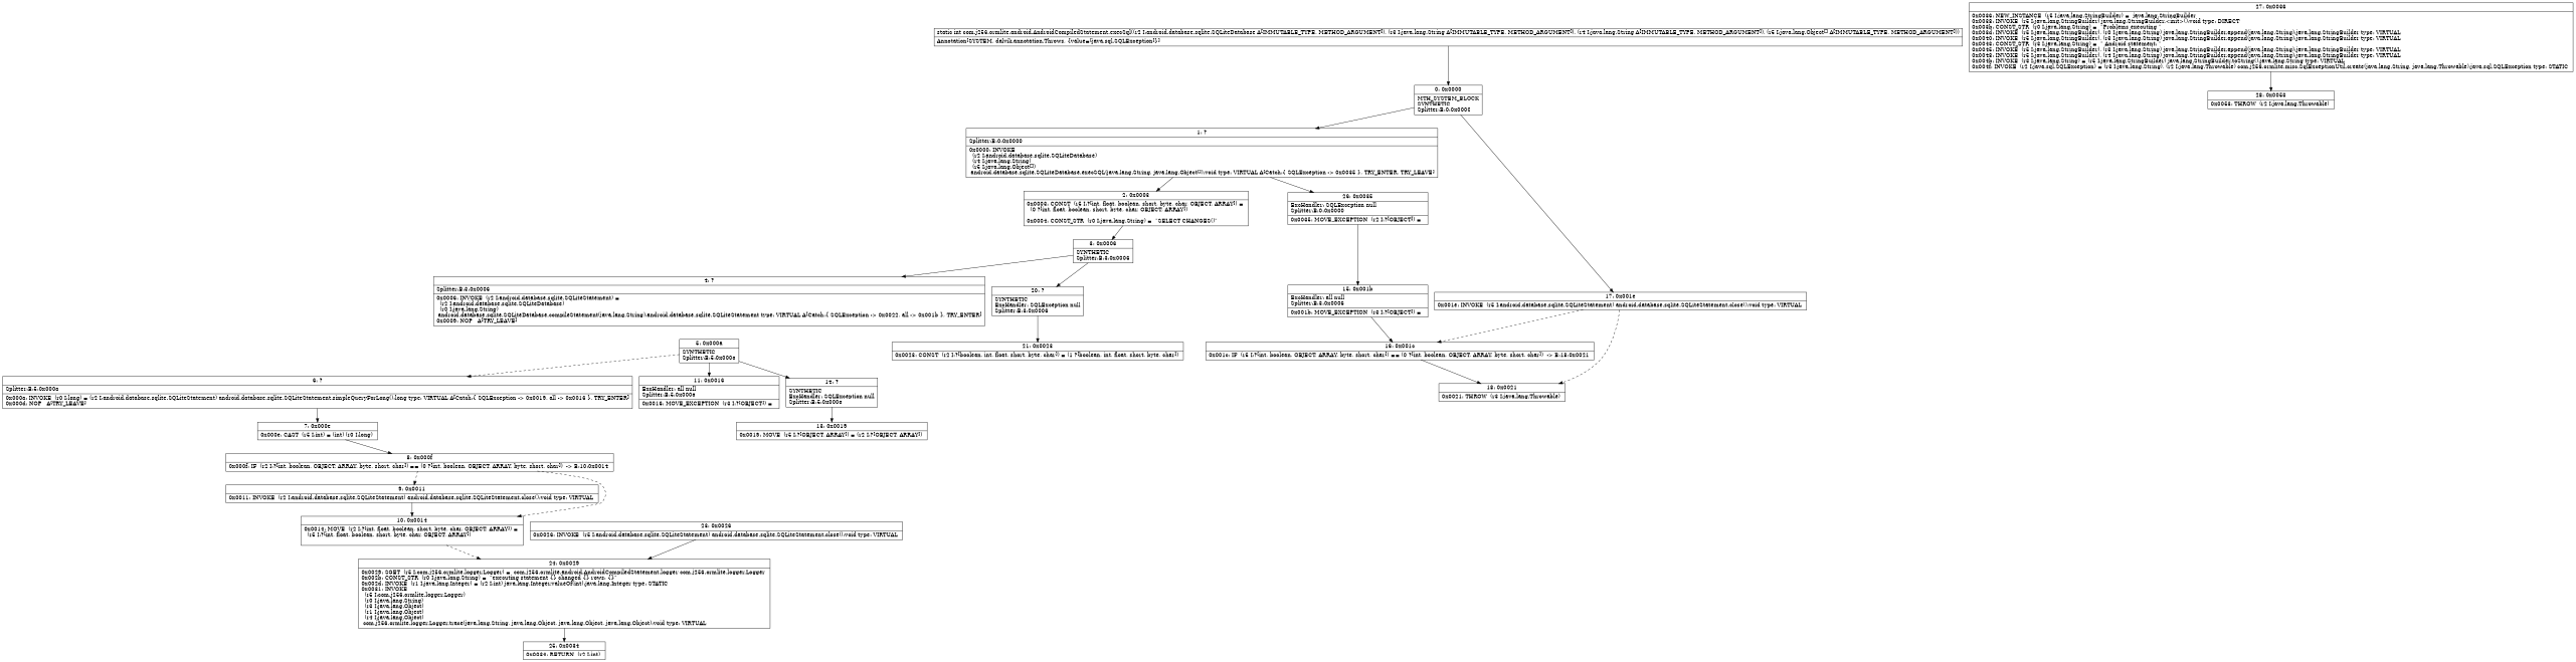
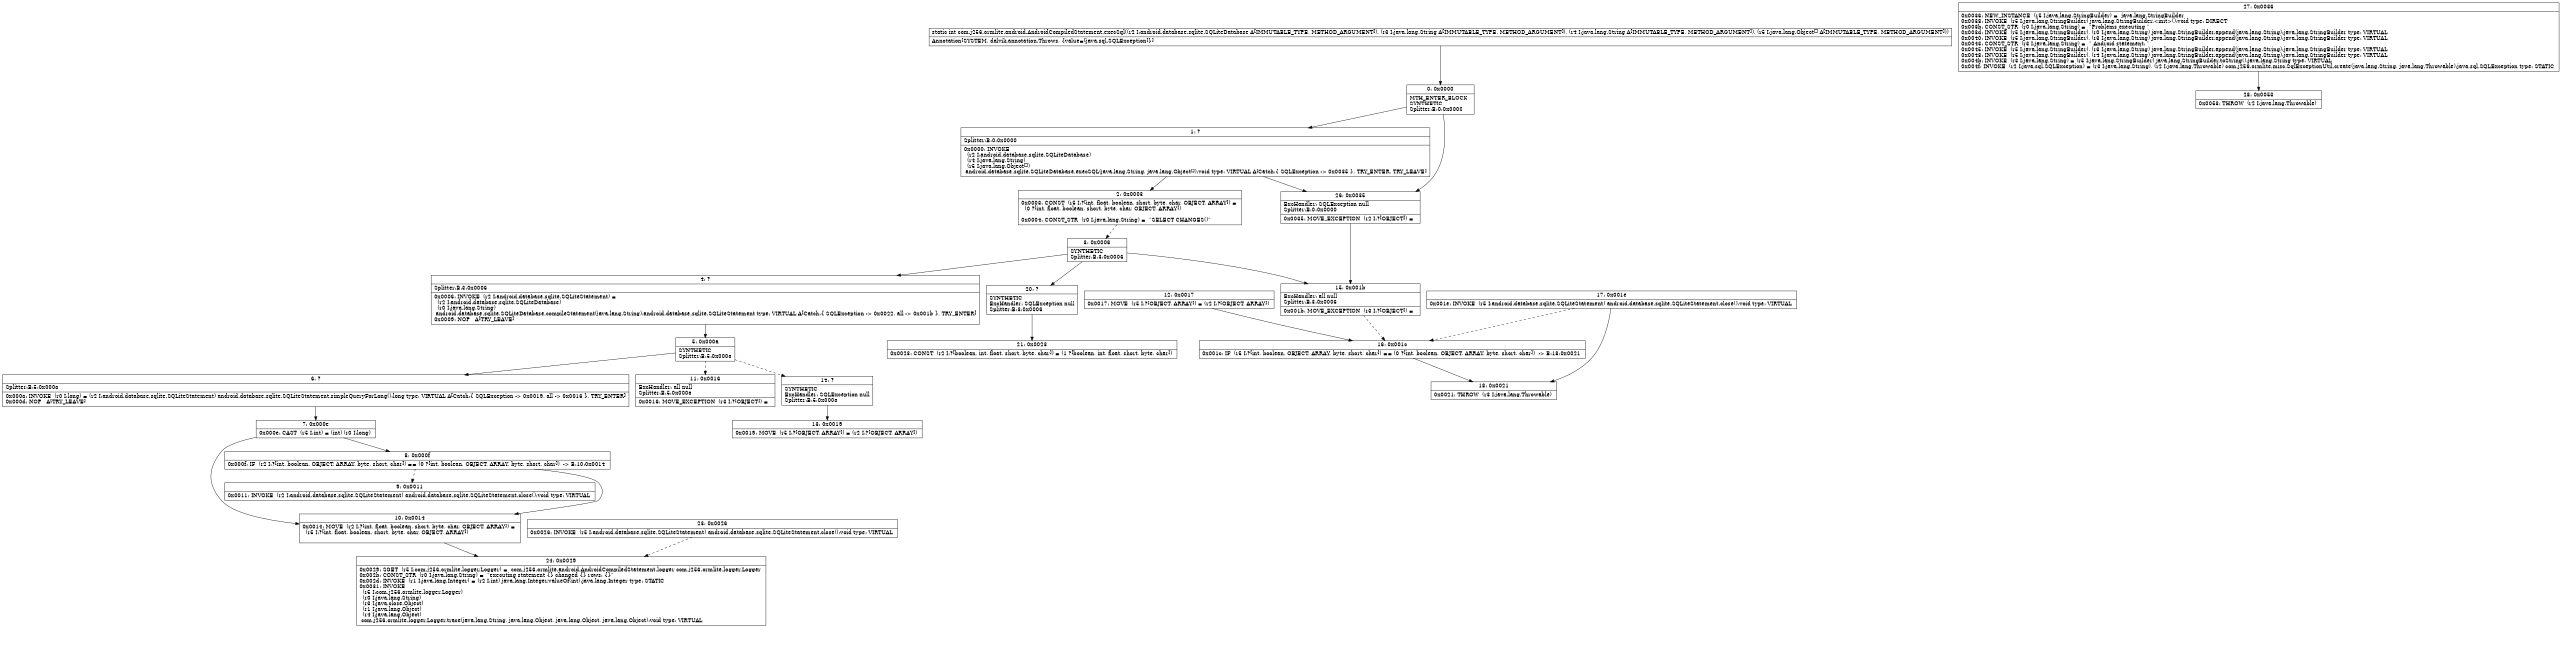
  digraph {
    node [shape=record]
-   n1 [label="{0\:\ 0x0000|MTH_SYSTEM_BLOCK\lSYNTHETIC\lSplitter:B:0:0x0000\l}"]
+   n1 [label="{0\:\ 0x0000|MTH_ENTER_BLOCK\lSYNTHETIC\lSplitter:B:0:0x0000\l}"]
    n2 [label="{1\:\ ?|Splitter:B:0:0x0000\l|0x0000: INVOKE  \l  (r2 I:android.database.sqlite.SQLiteDatabase)\l  (r4 I:java.lang.String)\l  (r5 I:java.lang.Object[])\l android.database.sqlite.SQLiteDatabase.execSQL(java.lang.String, java.lang.Object[]):void type: VIRTUAL A[Catch:\{ SQLException \-\> 0x0035 \}, TRY_ENTER, TRY_LEAVE]\l}"]
    n3 [label="{26\:\ 0x0035|ExcHandler: SQLException null\lSplitter:B:0:0x0000\l|0x0035: MOVE_EXCEPTION  (r2 I:?[OBJECT]) =  \l}"]
    n4 [label="{2\:\ 0x0003|0x0003: CONST  (r5 I:?[int, float, boolean, short, byte, char, OBJECT, ARRAY]) = \l  (0 ?[int, float, boolean, short, byte, char, OBJECT, ARRAY])\l \l0x0004: CONST_STR  (r0 I:java.lang.String) =  \"SELECT CHANGES()\" \l}"]
    n5 [label="{15\:\ 0x001b|ExcHandler: all null\lSplitter:B:3:0x0006\l|0x001b: MOVE_EXCEPTION  (r3 I:?[OBJECT]) =  \l}"]
    n6 [label="{3\:\ 0x0006|SYNTHETIC\lSplitter:B:3:0x0006\l}"]
    n7 [label="{4\:\ ?|Splitter:B:3:0x0006\l|0x0006: INVOKE  (r2 I:android.database.sqlite.SQLiteStatement) = \l  (r2 I:android.database.sqlite.SQLiteDatabase)\l  (r0 I:java.lang.String)\l android.database.sqlite.SQLiteDatabase.compileStatement(java.lang.String):android.database.sqlite.SQLiteStatement type: VIRTUAL A[Catch:\{ SQLException \-\> 0x0022, all \-\> 0x001b \}, TRY_ENTER]\l0x0009: NOP   A[TRY_LEAVE]\l}"]
    n8 [label="{20\:\ ?|SYNTHETIC\lExcHandler: SQLException null\lSplitter:B:3:0x0006\l}"]
    n9 [label="{5\:\ 0x000a|SYNTHETIC\lSplitter:B:5:0x000a\l}"]
    n10 [label="{16\:\ 0x001c|0x001c: IF  (r5 I:?[int, boolean, OBJECT, ARRAY, byte, short, char]) == (0 ?[int, boolean, OBJECT, ARRAY, byte, short, char])  \-\> B:18:0x0021 \l}"]
    n11 [label="{21\:\ 0x0023|0x0023: CONST  (r2 I:?[boolean, int, float, short, byte, char]) = (1 ?[boolean, int, float, short, byte, char]) \l}"]
    n12 [label="{6\:\ ?|Splitter:B:5:0x000a\l|0x000a: INVOKE  (r0 I:long) = (r2 I:android.database.sqlite.SQLiteStatement) android.database.sqlite.SQLiteStatement.simpleQueryForLong():long type: VIRTUAL A[Catch:\{ SQLException \-\> 0x0019, all \-\> 0x0016 \}, TRY_ENTER]\l0x000d: NOP   A[TRY_LEAVE]\l}"]
    n13 [label="{11\:\ 0x0016|ExcHandler: all null\lSplitter:B:5:0x000a\l|0x0016: MOVE_EXCEPTION  (r3 I:?[OBJECT]) =  \l}"]
    n14 [label="{14\:\ ?|SYNTHETIC\lExcHandler: SQLException null\lSplitter:B:5:0x000a\l}"]
    n15 [label="{7\:\ 0x000e|0x000e: CAST  (r5 I:int) = (int) (r0 I:long) \l}"]
    n16 [label="{13\:\ 0x0019|0x0019: MOVE  (r5 I:?[OBJECT, ARRAY]) = (r2 I:?[OBJECT, ARRAY]) \l}"]
    n17 [label="{8\:\ 0x000f|0x000f: IF  (r2 I:?[int, boolean, OBJECT, ARRAY, byte, short, char]) == (0 ?[int, boolean, OBJECT, ARRAY, byte, short, char])  \-\> B:10:0x0014 \l}"]
    n18 [label="{9\:\ 0x0011|0x0011: INVOKE  (r2 I:android.database.sqlite.SQLiteStatement) android.database.sqlite.SQLiteStatement.close():void type: VIRTUAL \l}"]
    n19 [label="{10\:\ 0x0014|0x0014: MOVE  (r2 I:?[int, float, boolean, short, byte, char, OBJECT, ARRAY]) = \l  (r5 I:?[int, float, boolean, short, byte, char, OBJECT, ARRAY])\l \l}"]
-   n20 [label="{24\:\ 0x0029|0x0029: SGET  (r5 I:com.j256.ormlite.logger.Logger) =  com.j256.ormlite.android.AndroidCompiledStatement.logger com.j256.ormlite.logger.Logger \l0x002b: CONST_STR  (r0 I:java.lang.String) =  \"executing statement \{\} changed \{\} rows: \{\}\" \l0x002d: INVOKE  (r1 I:java.lang.Integer) = (r2 I:int) java.lang.Integer.valueOf(int):java.lang.Integer type: STATIC \l0x0031: INVOKE  \l  (r5 I:com.j256.ormlite.logger.Logger)\l  (r0 I:java.lang.String)\l  (r3 I:java.lang.Object)\l  (r1 I:java.lang.Object)\l  (r4 I:java.lang.Object)\l com.j256.ormlite.logger.Logger.trace(java.lang.String, java.lang.Object, java.lang.Object, java.lang.Object):void type: VIRTUAL \l}"]
-   n21 [label="{25\:\ 0x0034|0x0034: RETURN  (r2 I:int) \l}"]
+   n20 [label="{24\:\ 0x0029|0x0029: SGET  (r5 I:com.j256.ormlite.logger.Logger) =  com.j256.ormlite.android.AndroidCompiledStatement.logger com.j256.ormlite.logger.Logger \l0x002b: CONST_STR  (r0 I:java.lang.String) =  \"executing statement \{\} changed \{\} rows: \{\}\" \l0x002d: INVOKE  (r1 I:java.lang.Integer) = (r2 I:int) java.lang.Integer.valueOf(int):java.lang.Integer type: STATIC \l0x0031: INVOKE  \l  (r5 I:com.j256.ormlite.logger.Logger)\l  (r0 I:java.lang.String)\l  (r3 I:java.close.Object)\l  (r1 I:java.lang.Object)\l  (r4 I:java.lang.Object)\l com.j256.ormlite.logger.Logger.trace(java.lang.String, java.lang.Object, java.lang.Object, java.lang.Object):void type: VIRTUAL \l}"]
+   n22 [label="{12\:\ 0x0017|0x0017: MOVE  (r5 I:?[OBJECT, ARRAY]) = (r2 I:?[OBJECT, ARRAY]) \l}"]
    n23 [label="{18\:\ 0x0021|0x0021: THROW  (r3 I:java.lang.Throwable) \l}"]
    n24 [label="{17\:\ 0x001e|0x001e: INVOKE  (r5 I:android.database.sqlite.SQLiteStatement) android.database.sqlite.SQLiteStatement.close():void type: VIRTUAL \l}"]
    n25 [label="{23\:\ 0x0026|0x0026: INVOKE  (r5 I:android.database.sqlite.SQLiteStatement) android.database.sqlite.SQLiteStatement.close():void type: VIRTUAL \l}"]
    n26 [label="{27\:\ 0x0036|0x0036: NEW_INSTANCE  (r5 I:java.lang.StringBuilder) =  java.lang.StringBuilder \l0x0038: INVOKE  (r5 I:java.lang.StringBuilder) java.lang.StringBuilder.\<init\>():void type: DIRECT \l0x003b: CONST_STR  (r0 I:java.lang.String) =  \"Problems executing \" \l0x003d: INVOKE  (r5 I:java.lang.StringBuilder), (r0 I:java.lang.String) java.lang.StringBuilder.append(java.lang.String):java.lang.StringBuilder type: VIRTUAL \l0x0040: INVOKE  (r5 I:java.lang.StringBuilder), (r3 I:java.lang.String) java.lang.StringBuilder.append(java.lang.String):java.lang.StringBuilder type: VIRTUAL \l0x0043: CONST_STR  (r3 I:java.lang.String) =  \" Android statement: \" \l0x0045: INVOKE  (r5 I:java.lang.StringBuilder), (r3 I:java.lang.String) java.lang.StringBuilder.append(java.lang.String):java.lang.StringBuilder type: VIRTUAL \l0x0048: INVOKE  (r5 I:java.lang.StringBuilder), (r4 I:java.lang.String) java.lang.StringBuilder.append(java.lang.String):java.lang.StringBuilder type: VIRTUAL \l0x004b: INVOKE  (r3 I:java.lang.String) = (r5 I:java.lang.StringBuilder) java.lang.StringBuilder.toString():java.lang.String type: VIRTUAL \l0x004f: INVOKE  (r2 I:java.sql.SQLException) = (r3 I:java.lang.String), (r2 I:java.lang.Throwable) com.j256.ormlite.misc.SqlExceptionUtil.create(java.lang.String, java.lang.Throwable):java.sql.SQLException type: STATIC \l}"]
    n27 [label="{28\:\ 0x0053|0x0053: THROW  (r2 I:java.lang.Throwable) \l}"]
    n28 [label="{static int com.j256.ormlite.android.AndroidCompiledStatement.execSql((r2 I:android.database.sqlite.SQLiteDatabase A[IMMUTABLE_TYPE, METHOD_ARGUMENT]), (r3 I:java.lang.String A[IMMUTABLE_TYPE, METHOD_ARGUMENT]), (r4 I:java.lang.String A[IMMUTABLE_TYPE, METHOD_ARGUMENT]), (r5 I:java.lang.Object[] A[IMMUTABLE_TYPE, METHOD_ARGUMENT]))  | Annotation[SYSTEM, dalvik.annotation.Throws, \{value=[java.sql.SQLException]\}]\l}"]
    n1 -> n2
-   n1 -> n24
+   n1 -> n3
    n2 -> n3
    n2 -> n4
    n3 -> n5
-   n4 -> n6
-   n5 -> n10
+   n4 -> n6 [style=dashed]
+   n5 -> n10 [style=dashed]
+   n6 -> n5
    n6 -> n7
    n6 -> n8
+   n7 -> n9
    n8 -> n11
-   n9 -> n12 [style=dashed]
-   n9 -> n13
-   n9 -> n14
+   n9 -> n12
+   n9 -> n13 [style=dashed]
+   n9 -> n14 [style=dashed]
    n10 -> n23
    n12 -> n15
    n14 -> n16
    n15 -> n17
    n17 -> n18 [style=dashed]
-   n17 -> n19 [style=dashed]
-   n18 -> n19
-   n19 -> n20 [style=dashed]
-   n20 -> n21
+   n17 -> n19
+   n15 -> n19
+   n19 -> n20
+   n22 -> n10
    n24 -> n10 [style=dashed]
-   n24 -> n23 [style=dashed]
-   n25 -> n20
+   n24 -> n23
+   n25 -> n20 [style=dashed]
    n26 -> n27
    n28 -> n1
  }
